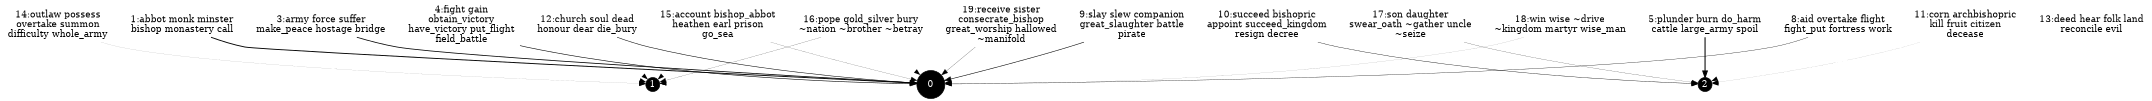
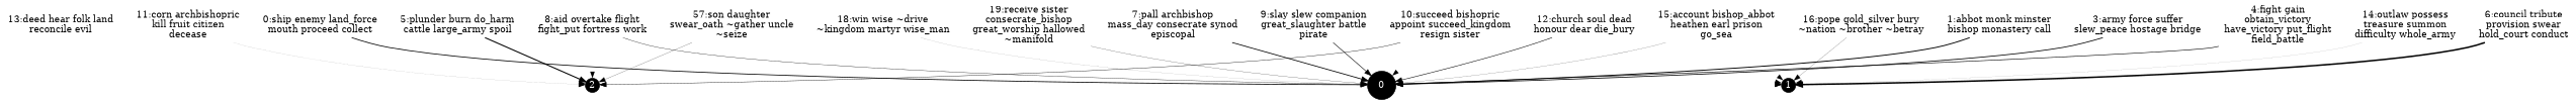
  strict digraph {
    node [fontcolor=black shape=none]
    edge [penwidth=0.00]
+   n1 [label="0:ship enemy land_force\nmouth proceed collect"]
    n2 [fillcolor=black fontcolor=white height=0.60 label=0 margin="0,0" shape=circle style=filled]
    n3 [fillcolor=black fontcolor=white height=0.04 label=2 margin="0,0" shape=circle style=filled]
    n4 [label="1:abbot monk minster\nbishop monastery call"]
    n5 [fillcolor=black fontcolor=white height=0.05 label=1 margin="0,0" shape=circle style=filled]
-   n6 [label="3:army force suffer\nmake_peace hostage bridge"]
+   n6 [label="3:army force suffer\nslew_peace hostage bridge"]
    n7 [label="4:fight gain\nobtain_victory\nhave_victory put_flight\nfield_battle"]
    n8 [label="5:plunder burn do_harm\ncattle large_army spoil"]
+   n9 [label="7:pall archbishop\nmass_day consecrate synod\nepiscopal"]
    n10 [label="8:aid overtake flight\nfight_put fortress work"]
    n11 [label="9:slay slew companion\ngreat_slaughter battle\npirate"]
-   n12 [label="10:succeed bishopric\nappoint succeed_kingdom\nresign decree"]
+   n12 [label="10:succeed bishopric\nappoint succeed_kingdom\nresign sister"]
    n13 [label="12:church soul dead\nhonour dear die_bury"]
    n14 [label="15:account bishop_abbot\nheathen earl prison\ngo_sea"]
    n15 [label="16:pope gold_silver bury\n~nation ~brother ~betray"]
    n16 [label="18:win wise ~drive\n~kingdom martyr wise_man"]
    n17 [label="19:receive sister\nconsecrate_bishop\ngreat_worship hallowed\n~manifold"]
-   n19 [label="14:outlaw possess\novertake summon\ndifficulty whole_army"]
-   n20 [label="17:son daughter\nswear_oath ~gather uncle\n~seize"]
+   n18 [label="6:council tribute\nprovision swear\nhold_court conduct"]
+   n19 [label="14:outlaw possess\ntreasure summon\ndifficulty whole_army"]
+   n20 [label="57:son daughter\nswear_oath ~gather uncle\n~seize"]
    n21 [label="11:corn archbishopric\nkill fruit citizen\ndecease"]
    n22 [label="13:deed hear folk land\nreconcile evil"]
+   n1 -> n2 [penwidth=1.19]
+   n1 -> n3
    n4 -> n2 [penwidth=1.40]
    n4 -> n5
    n6 -> n2 [penwidth=1.20]
    n6 -> n5
    n7 -> n2 [penwidth=0.89]
    n7 -> n5
    n8 -> n2
    n8 -> n3 [penwidth=1.60]
+   n9 -> n2 [penwidth=1.20]
+   n9 -> n3
+   n9 -> n5
    n10 -> n2 [penwidth=0.49]
    n10 -> n3
    n11 -> n2 [penwidth=0.85]
    n11 -> n3
    n11 -> n5
    n12 -> n2
    n12 -> n3 [penwidth=0.56]
    n12 -> n5
    n13 -> n2 [penwidth=0.81]
    n13 -> n5
    n14 -> n2 [penwidth=0.22]
    n14 -> n5
    n15 -> n2
    n15 -> n5 [penwidth=0.24]
    n16 -> n2 [penwidth=0.11]
    n17 -> n2 [penwidth=0.30]
+   n18 -> n5 [penwidth=2.32]
    n19 -> n5 [penwidth=0.10]
    n20 -> n3 [penwidth=0.28]
    n20 -> n5
    n21 -> n3 [penwidth=0.08]
    n22 -> n3
  }
